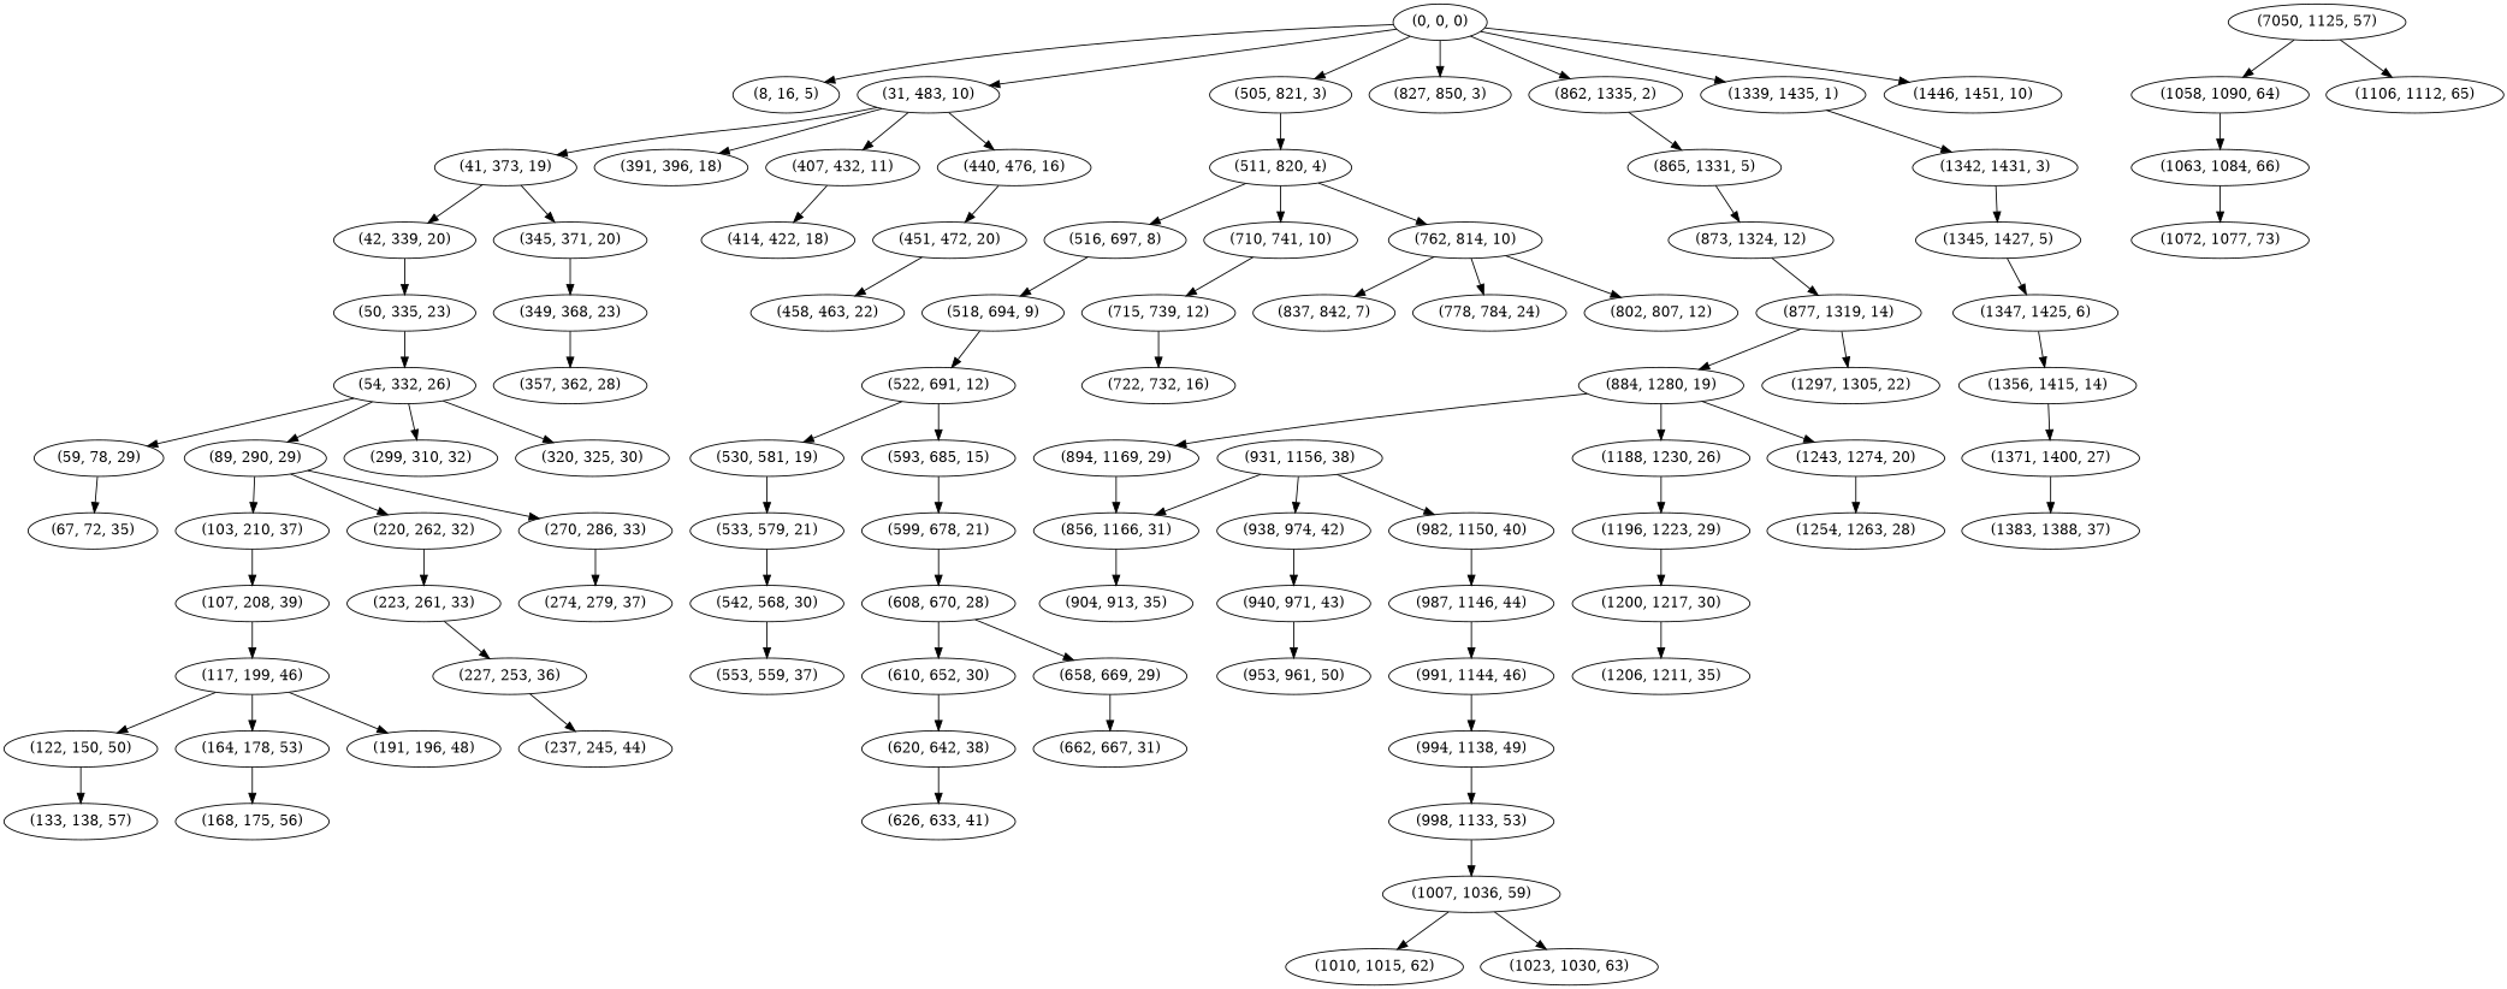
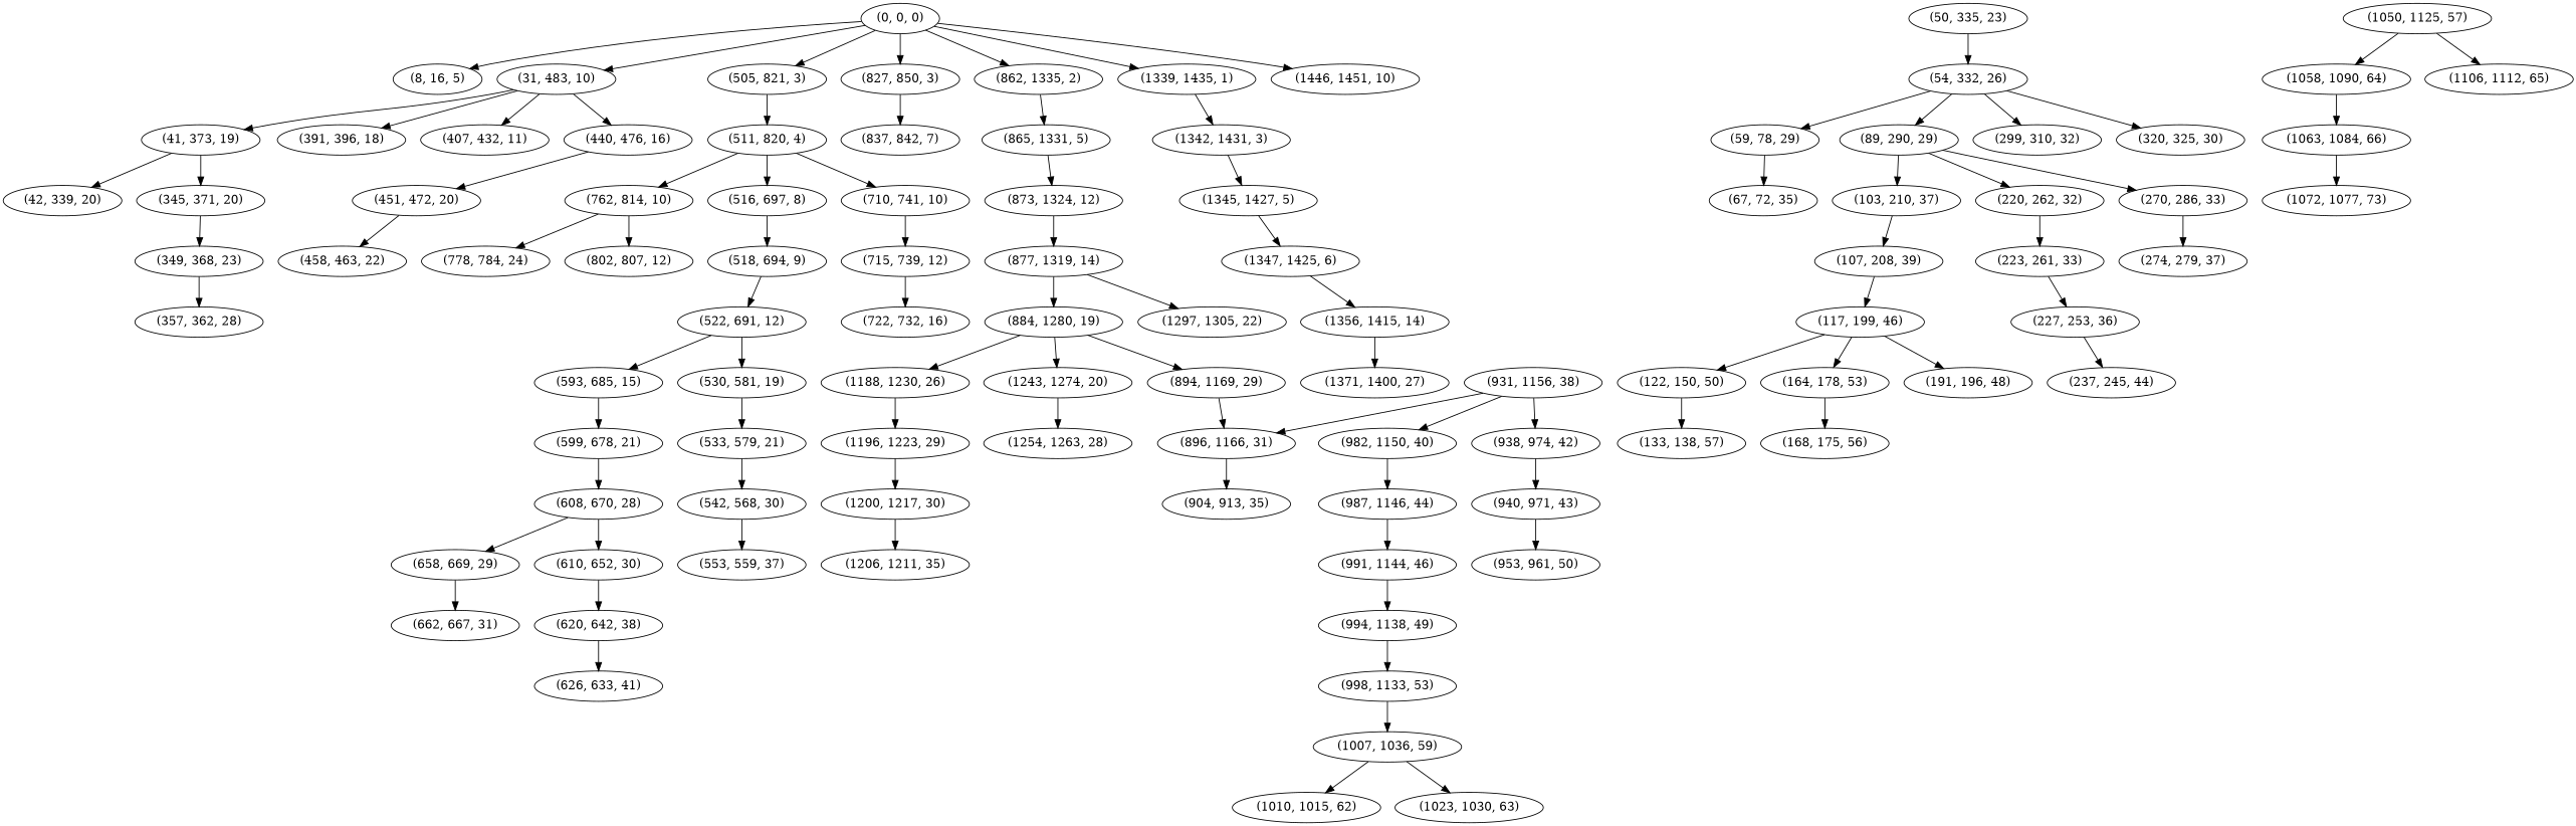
  digraph {
    "(0, 0, 0)"
    "(8, 16, 5)"
    "(31, 483, 10)"
    "(505, 821, 3)"
    "(827, 850, 3)"
    "(862, 1335, 2)"
    "(1339, 1435, 1)"
    "(1446, 1451, 10)"
    "(41, 373, 19)"
    "(391, 396, 18)"
    "(407, 432, 11)"
    "(440, 476, 16)"
    "(511, 820, 4)"
    "(837, 842, 7)"
    "(865, 1331, 5)"
    "(1342, 1431, 3)"
    "(42, 339, 20)"
    "(345, 371, 20)"
-   "(414, 422, 18)"
    "(451, 472, 20)"
    "(50, 335, 23)"
    "(349, 368, 23)"
    "(54, 332, 26)"
    "(59, 78, 29)"
    "(89, 290, 29)"
    "(299, 310, 32)"
    "(320, 325, 30)"
    "(67, 72, 35)"
    "(103, 210, 37)"
    "(220, 262, 32)"
    "(270, 286, 33)"
    "(107, 208, 39)"
    "(223, 261, 33)"
    "(274, 279, 37)"
    "(117, 199, 46)"
    "(122, 150, 50)"
    "(164, 178, 53)"
    "(191, 196, 48)"
    "(133, 138, 57)"
    "(168, 175, 56)"
    "(227, 253, 36)"
    "(237, 245, 44)"
    "(357, 362, 28)"
    "(458, 463, 22)"
    "(516, 697, 8)"
    "(710, 741, 10)"
    "(762, 814, 10)"
    "(518, 694, 9)"
    "(715, 739, 12)"
    "(778, 784, 24)"
    "(802, 807, 12)"
    "(522, 691, 12)"
    "(530, 581, 19)"
    "(593, 685, 15)"
    "(533, 579, 21)"
    "(599, 678, 21)"
    "(542, 568, 30)"
    "(553, 559, 37)"
    "(608, 670, 28)"
    "(610, 652, 30)"
    "(658, 669, 29)"
    "(620, 642, 38)"
    "(662, 667, 31)"
    "(626, 633, 41)"
    "(722, 732, 16)"
    "(873, 1324, 12)"
    "(877, 1319, 14)"
    "(884, 1280, 19)"
    "(1297, 1305, 22)"
    "(894, 1169, 29)"
    "(1188, 1230, 26)"
    "(1243, 1274, 20)"
-   "(896, 1166, 31)" [label="(856, 1166, 31)"]
+   "(896, 1166, 31)"
    "(1196, 1223, 29)"
    "(1254, 1263, 28)"
    "(904, 913, 35)"
    "(931, 1156, 38)"
    "(938, 974, 42)"
    "(982, 1150, 40)"
    "(940, 971, 43)"
    "(987, 1146, 44)"
    "(953, 961, 50)"
    "(991, 1144, 46)"
    "(994, 1138, 49)"
    "(998, 1133, 53)"
    "(1007, 1036, 59)"
    "(1010, 1015, 62)"
    "(1023, 1030, 63)"
-   "(1050, 1125, 57)" [label="(7050, 1125, 57)"]
+   "(1050, 1125, 57)"
    "(1058, 1090, 64)"
    "(1106, 1112, 65)"
    "(1063, 1084, 66)"
    "(1072, 1077, 73)"
    n94 [label="(1200, 1217, 30)"]
    "(1206, 1211, 35)"
    "(1345, 1427, 5)"
    "(1347, 1425, 6)"
    "(1356, 1415, 14)"
    "(1371, 1400, 27)"
-   "(1383, 1388, 37)"
    "(0, 0, 0)" -> "(8, 16, 5)"
    "(0, 0, 0)" -> "(31, 483, 10)"
    "(0, 0, 0)" -> "(505, 821, 3)"
    "(0, 0, 0)" -> "(827, 850, 3)"
    "(0, 0, 0)" -> "(862, 1335, 2)"
    "(0, 0, 0)" -> "(1339, 1435, 1)"
    "(0, 0, 0)" -> "(1446, 1451, 10)"
    "(31, 483, 10)" -> "(41, 373, 19)"
    "(31, 483, 10)" -> "(391, 396, 18)"
    "(31, 483, 10)" -> "(407, 432, 11)"
    "(31, 483, 10)" -> "(440, 476, 16)"
    "(505, 821, 3)" -> "(511, 820, 4)"
-   "(762, 814, 10)" -> "(837, 842, 7)"
+   "(827, 850, 3)" -> "(837, 842, 7)"
    "(862, 1335, 2)" -> "(865, 1331, 5)"
    "(1339, 1435, 1)" -> "(1342, 1431, 3)"
    "(41, 373, 19)" -> "(42, 339, 20)"
    "(41, 373, 19)" -> "(345, 371, 20)"
-   "(407, 432, 11)" -> "(414, 422, 18)"
    "(440, 476, 16)" -> "(451, 472, 20)"
    "(511, 820, 4)" -> "(516, 697, 8)"
    "(511, 820, 4)" -> "(710, 741, 10)"
    "(511, 820, 4)" -> "(762, 814, 10)"
    "(865, 1331, 5)" -> "(873, 1324, 12)"
    "(1342, 1431, 3)" -> "(1345, 1427, 5)"
-   "(42, 339, 20)" -> "(50, 335, 23)"
    "(345, 371, 20)" -> "(349, 368, 23)"
    "(451, 472, 20)" -> "(458, 463, 22)"
    "(50, 335, 23)" -> "(54, 332, 26)"
    "(349, 368, 23)" -> "(357, 362, 28)"
    "(54, 332, 26)" -> "(59, 78, 29)"
    "(54, 332, 26)" -> "(89, 290, 29)"
    "(54, 332, 26)" -> "(299, 310, 32)"
    "(54, 332, 26)" -> "(320, 325, 30)"
    "(59, 78, 29)" -> "(67, 72, 35)"
    "(89, 290, 29)" -> "(103, 210, 37)"
    "(89, 290, 29)" -> "(220, 262, 32)"
    "(89, 290, 29)" -> "(270, 286, 33)"
    "(103, 210, 37)" -> "(107, 208, 39)"
    "(220, 262, 32)" -> "(223, 261, 33)"
    "(270, 286, 33)" -> "(274, 279, 37)"
    "(107, 208, 39)" -> "(117, 199, 46)"
    "(223, 261, 33)" -> "(227, 253, 36)"
    "(117, 199, 46)" -> "(122, 150, 50)"
    "(117, 199, 46)" -> "(164, 178, 53)"
    "(117, 199, 46)" -> "(191, 196, 48)"
    "(122, 150, 50)" -> "(133, 138, 57)"
    "(164, 178, 53)" -> "(168, 175, 56)"
    "(227, 253, 36)" -> "(237, 245, 44)"
    "(516, 697, 8)" -> "(518, 694, 9)"
    "(710, 741, 10)" -> "(715, 739, 12)"
    "(762, 814, 10)" -> "(778, 784, 24)"
    "(762, 814, 10)" -> "(802, 807, 12)"
    "(518, 694, 9)" -> "(522, 691, 12)"
    "(715, 739, 12)" -> "(722, 732, 16)"
    "(522, 691, 12)" -> "(530, 581, 19)"
    "(522, 691, 12)" -> "(593, 685, 15)"
    "(530, 581, 19)" -> "(533, 579, 21)"
    "(593, 685, 15)" -> "(599, 678, 21)"
    "(533, 579, 21)" -> "(542, 568, 30)"
    "(599, 678, 21)" -> "(608, 670, 28)"
    "(542, 568, 30)" -> "(553, 559, 37)"
    "(608, 670, 28)" -> "(610, 652, 30)"
    "(608, 670, 28)" -> "(658, 669, 29)"
    "(610, 652, 30)" -> "(620, 642, 38)"
    "(658, 669, 29)" -> "(662, 667, 31)"
    "(620, 642, 38)" -> "(626, 633, 41)"
    "(873, 1324, 12)" -> "(877, 1319, 14)"
    "(877, 1319, 14)" -> "(884, 1280, 19)"
    "(877, 1319, 14)" -> "(1297, 1305, 22)"
    "(884, 1280, 19)" -> "(894, 1169, 29)"
    "(884, 1280, 19)" -> "(1188, 1230, 26)"
    "(884, 1280, 19)" -> "(1243, 1274, 20)"
    "(894, 1169, 29)" -> "(896, 1166, 31)"
    "(1188, 1230, 26)" -> "(1196, 1223, 29)"
    "(1243, 1274, 20)" -> "(1254, 1263, 28)"
    "(896, 1166, 31)" -> "(904, 913, 35)"
    "(1196, 1223, 29)" -> n94
    "(931, 1156, 38)" -> "(896, 1166, 31)"
    "(931, 1156, 38)" -> "(938, 974, 42)"
    "(931, 1156, 38)" -> "(982, 1150, 40)"
    "(938, 974, 42)" -> "(940, 971, 43)"
    "(982, 1150, 40)" -> "(987, 1146, 44)"
    "(940, 971, 43)" -> "(953, 961, 50)"
    "(987, 1146, 44)" -> "(991, 1144, 46)"
    "(991, 1144, 46)" -> "(994, 1138, 49)"
    "(994, 1138, 49)" -> "(998, 1133, 53)"
    "(998, 1133, 53)" -> "(1007, 1036, 59)"
    "(1007, 1036, 59)" -> "(1010, 1015, 62)"
    "(1007, 1036, 59)" -> "(1023, 1030, 63)"
    "(1050, 1125, 57)" -> "(1058, 1090, 64)"
    "(1050, 1125, 57)" -> "(1106, 1112, 65)"
    "(1058, 1090, 64)" -> "(1063, 1084, 66)"
    "(1063, 1084, 66)" -> "(1072, 1077, 73)"
    n94 -> "(1206, 1211, 35)"
    "(1345, 1427, 5)" -> "(1347, 1425, 6)"
    "(1347, 1425, 6)" -> "(1356, 1415, 14)"
    "(1356, 1415, 14)" -> "(1371, 1400, 27)"
-   "(1371, 1400, 27)" -> "(1383, 1388, 37)"
  }
